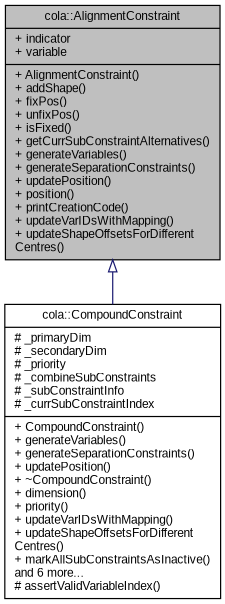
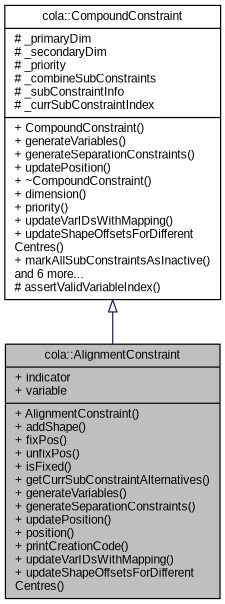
  digraph {
    fontname="Liberation Sans"
    node [color=black fontname="Liberation Sans" fontsize=10 shape=record style=filled]
    n1 [fillcolor=grey75 fontcolor=black height=0.2 label="{cola::AlignmentConstraint\n|+ indicator\l+ variable\l|+ AlignmentConstraint()\l+ addShape()\l+ fixPos()\l+ unfixPos()\l+ isFixed()\l+ getCurrSubConstraintAlternatives()\l+ generateVariables()\l+ generateSeparationConstraints()\l+ updatePosition()\l+ position()\l+ printCreationCode()\l+ updateVarIDsWithMapping()\l+ updateShapeOffsetsForDifferent\lCentres()\l}" width=0.4]
    n2 [fillcolor=white height=0.2 label="{cola::CompoundConstraint\n|# _primaryDim\l# _secondaryDim\l# _priority\l# _combineSubConstraints\l# _subConstraintInfo\l# _currSubConstraintIndex\l|+ CompoundConstraint()\l+ generateVariables()\l+ generateSeparationConstraints()\l+ updatePosition()\l+ ~CompoundConstraint()\l+ dimension()\l+ priority()\l+ updateVarIDsWithMapping()\l+ updateShapeOffsetsForDifferent\lCentres()\l+ markAllSubConstraintsAsInactive()\land 6 more...\l# assertValidVariableIndex()\l}" width=0.4]
-   n1 -> n2 [arrowtail=onormal color=midnightblue dir=back fontname="Liberation Sans" fontsize=10 labelfontname=Helvetica labelfontsize=10 style=solid]
+   n2 -> n1 [arrowtail=onormal color=midnightblue dir=back fontname="Liberation Sans" fontsize=10 labelfontname=Helvetica labelfontsize=10 style=solid]
  }
